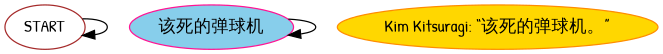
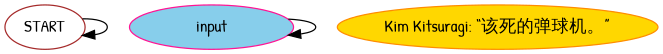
  digraph {
    fontname="Patrick Hand"
    node [style=filled fontname="Patrick Hand"]
    edge [fontname="Patrick Hand"]
    n1 [label=START fillcolor=white color=brown]
-   n2 [label="该死的弹球机" fillcolor=skyblue color=deeppink]
+   n2 [label=input fillcolor=skyblue color=deeppink]
    n3 [label="Kim Kitsuragi: “该死的弹球机。”" fillcolor=gold color=darkorange]
    n1 -> n1
    n2 -> n2
  }
